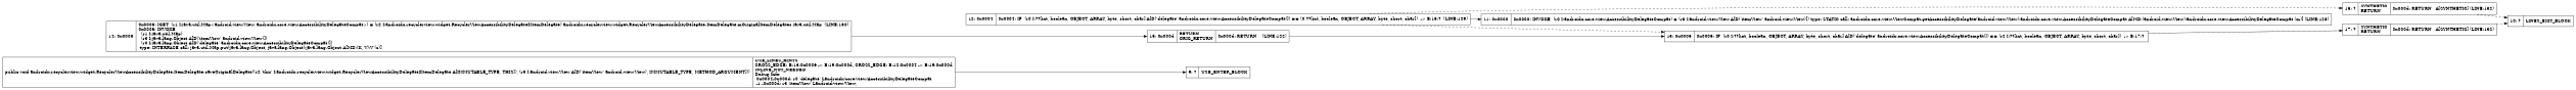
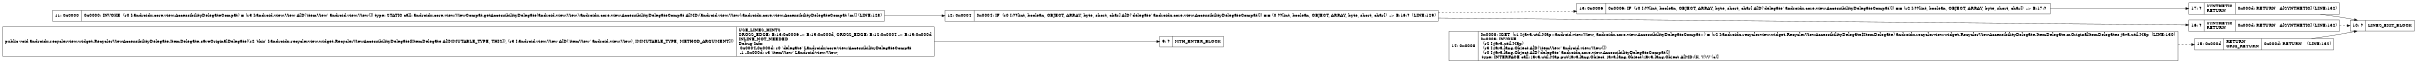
  digraph {
    rankdir=LR
    node [shape=record]
-   n1 [label="{9\:\ ?|USE_ENTER_BLOCK\l}"]
+   n1 [label="{9\:\ ?|MTH_ENTER_BLOCK\l}"]
    n2 [label="{11\:\ 0x0000|0x0000: INVOKE  (r0 I:androidx.core.view.AccessibilityDelegateCompat) = (r3 I:android.view.View A[D('itemView' android.view.View)]) type: STATIC call: androidx.core.view.ViewCompat.getAccessibilityDelegate(android.view.View):androidx.core.view.AccessibilityDelegateCompat A[MD:(android.view.View):androidx.core.view.AccessibilityDelegateCompat (m)] (LINE:128)\l}"]
    n3 [label="{12\:\ 0x0004|0x0004: IF  (r0 I:??[int, boolean, OBJECT, ARRAY, byte, short, char] A[D('delegate' androidx.core.view.AccessibilityDelegateCompat)]) == (0 ??[int, boolean, OBJECT, ARRAY, byte, short, char])  \-\> B:16:?  (LINE:129)\l}"]
    n4 [label="{13\:\ 0x0006|0x0006: IF  (r0 I:??[int, boolean, OBJECT, ARRAY, byte, short, char] A[D('delegate' androidx.core.view.AccessibilityDelegateCompat)]) == (r2 I:??[int, boolean, OBJECT, ARRAY, byte, short, char])  \-\> B:17:? \l}"]
    n5 [label="{16\:\ ?|SYNTHETIC\lRETURN\l|0x000d: RETURN   A[SYNTHETIC] (LINE:132)\l}"]
    n6 [label="{17\:\ ?|SYNTHETIC\lRETURN\l|0x000d: RETURN   A[SYNTHETIC] (LINE:132)\l}"]
    n7 [label="{10\:\ ?|LINES_EXIT_BLOCK\l}"]
-   n8 [label="{14\:\ 0x0008|0x0008: IGET  (r1 I:java.util.Map\<android.view.View, androidx.core.view.AccessibilityDelegateCompat\>) = (r2 I:androidx.recyclerview.widget.RecyclerViewAccessibilityDelegate$ItemDelegate) androidx.recyclerview.widget.RecyclerViewAccessibilityDelegate.ItemDelegate.mOriginalItemDelegates java.util.Map  (LINE:130)\l0x000a: INVOKE  \l  (r1 I:java.util.Map)\l  (r3 I:java.lang.Object A[D('itemView' android.view.View)])\l  (r0 I:java.lang.Object A[D('delegate' androidx.core.view.AccessibilityDelegateCompat)])\l type: INTERFACE call: java.util.Map.put(java.lang.Object, java.lang.Object):java.lang.Object A[MD:(K, V):V (c)]\l}"]
-   n9 [label="{15\:\ 0x000d|RETURN\lORIG_RETURN\l|0x000d: RETURN    (LINE:122)\l}"]
+   n8 [label="{14\:\ 0x0008|0x0008: IGET  (r1 I:java.util.Map\<android.view.View, androidx.core.view.AccessibilityDelegateCompat\>) = (r2 I:androidx.recyclerview.widget.RecyclerViewAccessibilityDelegate$ItemDelegate) androidx.recyclerview.widget.RecyclerViewAccessibilityDelegate.ItemDelegate.mOriginalItemDelegates java.util.Map  (LINE:130)\l0x000a: INVOKE  \l  (r2 I:java.util.Map)\l  (r3 I:java.lang.Object A[D('itemView' android.view.View)])\l  (r0 I:java.lang.Object A[D('delegate' androidx.core.view.AccessibilityDelegateCompat)])\l type: INTERFACE call: java.util.Map.put(java.lang.Object, java.lang.Object):java.lang.Object A[MD:(K, V):V (c)]\l}"]
+   n9 [label="{15\:\ 0x000d|RETURN\lORIG_RETURN\l|0x000d: RETURN    (LINE:132)\l}"]
    n10 [label="{public void androidx.recyclerview.widget.RecyclerViewAccessibilityDelegate.ItemDelegate.saveOriginalDelegate((r2 'this' I:androidx.recyclerview.widget.RecyclerViewAccessibilityDelegate$ItemDelegate A[IMMUTABLE_TYPE, THIS]), (r3 I:android.view.View A[D('itemView' android.view.View), IMMUTABLE_TYPE, METHOD_ARGUMENT]))  | USE_LINES_HINTS\lCROSS_EDGE: B:13:0x0006 \-\> B:15:0x000d, CROSS_EDGE: B:12:0x0004 \-\> B:15:0x000d\lINLINE_NOT_NEEDED\lDebug Info:\l  0x0004\-0x000d: r0 'delegate' Landroidx\/core\/view\/AccessibilityDelegateCompat;\l  \-1 \-0x000d: r3 'itemView' Landroid\/view\/View;\l}"]
-   n3 -> n2
+   n2 -> n3
    n3 -> n4 [style=dashed]
-   n3 -> n5 [style=dashed]
+   n3 -> n5
    n4 -> n6
    n5 -> n7 [style=dashed]
-   n6 -> n7 [style=dashed]
-   n8 -> n9
-   n9 -> n4
+   n6 -> n7
+   n8 -> n9 [style=dashed]
+   n9 -> n7
    n10 -> n1
  }
